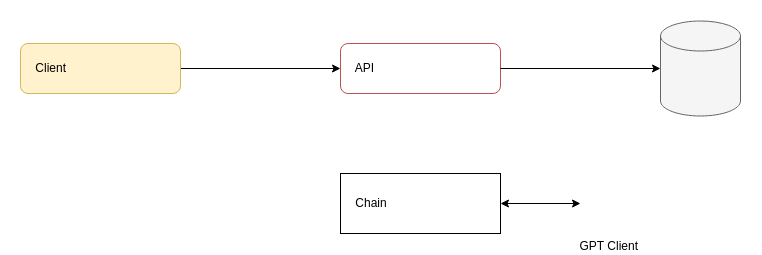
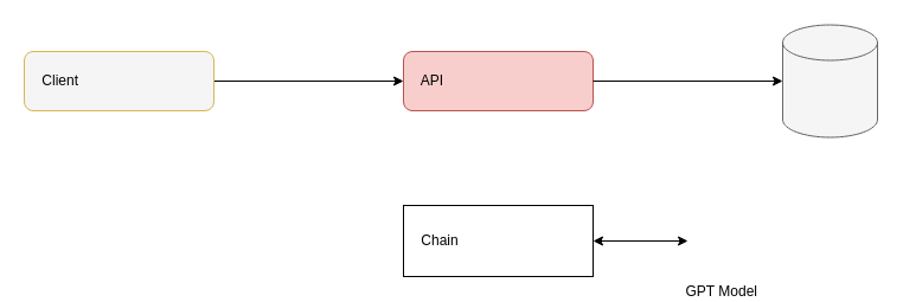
  <mxCell id="0" />
  <mxCell id="1" parent="0" />
  <mxCell id="2" style="edgeStyle=orthogonalEdgeStyle;rounded=0;orthogonalLoop=1;jettySize=auto;html=1;exitX=1;exitY=0.5;exitDx=0;exitDy=0;entryX=0;entryY=0.5;entryDx=0;entryDy=0;" edge="1" parent="1" source="3" target="4"><mxGeometry relative="1" as="geometry" /></mxCell>
- <mxCell id="3" value="&amp;nbsp; &amp;nbsp;&amp;nbsp;Client" style="rounded=1;whiteSpace=wrap;html=1;align=left;fillColor=#fff2cc;strokeColor=#d6b656;" vertex="1" parent="1"><mxGeometry x="20" y="43" width="160" height="50" as="geometry" /></mxCell>
- <mxCell id="4" value="&amp;nbsp; &amp;nbsp; API" style="rounded=1;whiteSpace=wrap;html=1;align=left;fillColor=#ffffff;strokeColor=#b85450;" vertex="1" parent="1"><mxGeometry x="340" y="43" width="160" height="50" as="geometry" /></mxCell>
+ <mxCell id="3" value="&amp;nbsp; &amp;nbsp;&amp;nbsp;Client" style="rounded=1;whiteSpace=wrap;html=1;align=left;fillColor=#f5f5f5;strokeColor=#d6b656;" vertex="1" parent="1"><mxGeometry x="20" y="43" width="160" height="50" as="geometry" /></mxCell>
+ <mxCell id="4" value="&amp;nbsp; &amp;nbsp; API" style="rounded=1;whiteSpace=wrap;html=1;align=left;fillColor=#f8cecc;strokeColor=#b85450;" vertex="1" parent="1"><mxGeometry x="340" y="43" width="160" height="50" as="geometry" /></mxCell>
  <mxCell id="5" value="" style="shape=cylinder3;whiteSpace=wrap;html=1;boundedLbl=1;backgroundOutline=1;size=15;fillColor=#f5f5f5;fontColor=#333333;strokeColor=#666666;" vertex="1" parent="1"><mxGeometry x="660" y="20.5" width="80" height="95" as="geometry" /></mxCell>
  <mxCell id="6" style="edgeStyle=orthogonalEdgeStyle;rounded=0;orthogonalLoop=1;jettySize=auto;html=1;exitX=1;exitY=0.5;exitDx=0;exitDy=0;entryX=0;entryY=0.5;entryDx=0;entryDy=0;entryPerimeter=0;" edge="1" parent="1" source="4" target="5"><mxGeometry relative="1" as="geometry" /></mxCell>
  <mxCell id="7" value="" style="shape=image;verticalLabelPosition=bottom;labelBackgroundColor=default;verticalAlign=top;aspect=fixed;imageAspect=0;image=https://upload.wikimedia.org/wikipedia/commons/thumb/a/a7/React-icon.svg/1150px-React-icon.svg.png;" vertex="1" parent="1"><mxGeometry x="120" y="47.35" width="47.5" height="41.3" as="geometry" /></mxCell>
  <mxCell id="8" value="" style="shape=image;verticalLabelPosition=bottom;labelBackgroundColor=default;verticalAlign=top;aspect=fixed;imageAspect=0;image=https://static-00.iconduck.com/assets.00/nestjs-icon-2048x2040-3rrvcej8.png;" vertex="1" parent="1"><mxGeometry x="440" y="48" width="40.17" height="40" as="geometry" /></mxCell>
  <mxCell id="9" value="" style="shape=image;verticalLabelPosition=bottom;labelBackgroundColor=default;verticalAlign=top;aspect=fixed;imageAspect=0;image=https://cdn.iconscout.com/icon/free/png-256/free-mongodb-226029.png;" vertex="1" parent="1"><mxGeometry x="666" y="43" width="68" height="68" as="geometry" /></mxCell>
  <mxCell id="10" style="edgeStyle=orthogonalEdgeStyle;rounded=0;orthogonalLoop=1;jettySize=auto;html=1;exitX=1;exitY=0.5;exitDx=0;exitDy=0;entryX=0;entryY=0.5;entryDx=0;entryDy=0;startArrow=classic;startFill=1;" edge="1" parent="1" source="11" target="13"><mxGeometry relative="1" as="geometry" /></mxCell>
  <mxCell id="11" value="&amp;nbsp; &amp;nbsp; Chain" style="rounded=0;whiteSpace=wrap;html=1;align=left;" vertex="1" parent="1"><mxGeometry x="340" y="173" width="160" height="60" as="geometry" /></mxCell>
  <mxCell id="12" value="" style="shape=image;verticalLabelPosition=bottom;labelBackgroundColor=default;verticalAlign=top;aspect=fixed;imageAspect=0;image=https://cdn.analyticsvidhya.com/wp-content/uploads/2023/07/langchain3.png;" vertex="1" parent="1"><mxGeometry x="432.59" y="175.5" width="55" height="55" as="geometry" /></mxCell>
- <mxCell id="13" value="GPT Client" style="shape=image;verticalLabelPosition=bottom;labelBackgroundColor=default;verticalAlign=top;aspect=fixed;imageAspect=0;image=https://upload.wikimedia.org/wikipedia/commons/thumb/0/04/ChatGPT_logo.svg/2048px-ChatGPT_logo.svg.png;" vertex="1" parent="1"><mxGeometry x="580" y="174.25" width="57.5" height="57.5" as="geometry" /></mxCell>
+ <mxCell id="13" value="GPT Model" style="shape=image;verticalLabelPosition=bottom;labelBackgroundColor=default;verticalAlign=top;aspect=fixed;imageAspect=0;image=https://upload.wikimedia.org/wikipedia/commons/thumb/0/04/ChatGPT_logo.svg/2048px-ChatGPT_logo.svg.png;" vertex="1" parent="1"><mxGeometry x="580" y="174.25" width="57.5" height="57.5" as="geometry" /></mxCell>
